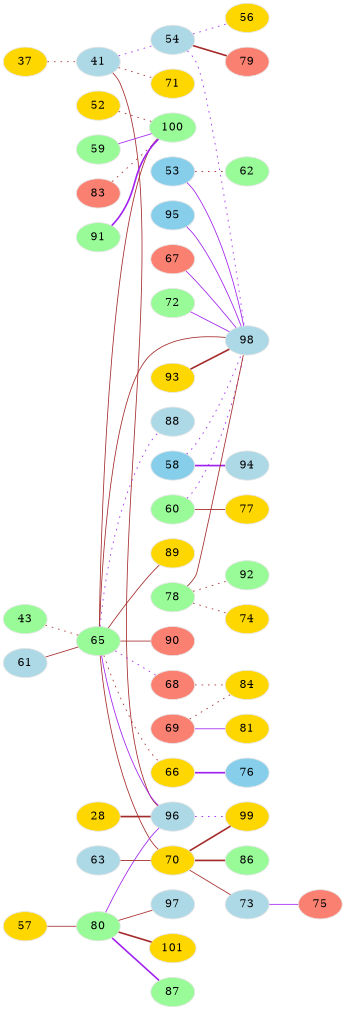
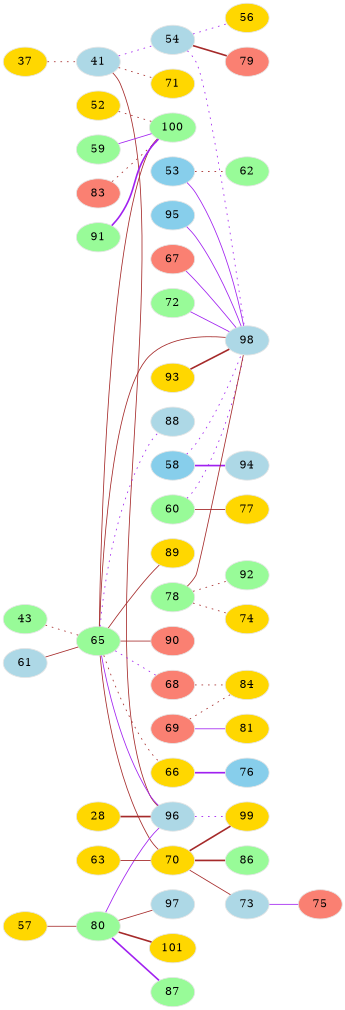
  graph {
    rankdir=LR
    node [color=gray90 fillcolor=gold style=filled]
    edge [color=brown style=solid]
    96 [fillcolor=lightblue super="+39+44+64"]
    99
    28
    37 [super="+35"]
    41 [fillcolor=lightblue super="+34"]
    54 [fillcolor=lightblue super="+49"]
    71 [super="+42"]
    98 [fillcolor=lightblue super="+45+85"]
    56
    79 [fillcolor=salmon]
    65 [fillcolor=palegreen super="+17"]
    100 [fillcolor=palegreen super="+82"]
    70 [super="+51"]
    66
    68 [fillcolor=salmon super="+27"]
    88 [fillcolor=lightblue]
    89
    90 [fillcolor=salmon]
    43 [fillcolor=palegreen]
    52
    53 [fillcolor=skyblue]
    62 [fillcolor=palegreen]
    80 [fillcolor=palegreen super="+8+50"]
    87 [fillcolor=palegreen]
    97 [fillcolor=lightblue]
    101
    57
    58 [fillcolor=skyblue]
    94 [fillcolor=lightblue]
    59 [fillcolor=palegreen]
    60 [fillcolor=palegreen]
    77
    61 [fillcolor=lightblue]
    73 [fillcolor=lightblue]
    86 [fillcolor=palegreen]
-   63 [fillcolor=lightblue]
+   63
    76 [fillcolor=skyblue]
    84 [super="+40"]
    67 [fillcolor=salmon]
    69 [fillcolor=salmon]
    81
    75 [fillcolor=salmon]
    72 [fillcolor=palegreen]
    78 [fillcolor=palegreen]
    74
    92 [fillcolor=palegreen]
    83 [fillcolor=salmon]
    91 [fillcolor=palegreen]
    93
    95 [fillcolor=skyblue]
    96 -- 99 [color=purple style=dotted]
    28 -- 96 [style=bold]
    37 -- 41 [style=dotted]
    41 -- 96 [weight=2]
    41 -- 54 [color=purple style=dotted]
    41 -- 71 [style=dotted]
    54 -- 98 [color=purple style=dotted]
    54 -- 56 [color=purple style=dotted]
    54 -- 79 [style=bold]
    65 -- 96 [color=purple weight=2]
    65 -- 98 [weight=2]
    65 -- 100
    65 -- 70
    65 -- 66 [style=dotted]
    65 -- 68 [color=purple style=dotted]
    65 -- 88 [color=purple style=dotted]
    65 -- 89
    65 -- 90
    70 -- 99 [style=bold]
    70 -- 73
    70 -- 86 [style=bold]
    66 -- 76 [color=purple style=bold]
    68 -- 84 [style=dotted]
    43 -- 65 [style=dotted]
    52 -- 100 [style=dotted]
    53 -- 98 [color=purple]
    53 -- 62 [style=dotted]
    80 -- 96 [color=purple]
    80 -- 87 [color=purple style=bold]
    80 -- 97
    80 -- 101 [style=bold]
    57 -- 80
    58 -- 98 [color=purple style=dotted]
    58 -- 94 [color=purple style=bold]
    59 -- 100 [color=purple]
    60 -- 98 [color=purple style=dotted weight=2]
    60 -- 77
    61 -- 65
    73 -- 75 [color=purple]
    63 -- 70
    67 -- 98 [color=purple]
    69 -- 84 [style=dotted]
    69 -- 81 [color=purple]
    72 -- 98 [color=purple]
    78 -- 98
    78 -- 74 [style=dotted]
    78 -- 92 [style=dotted]
    83 -- 100 [style=dotted]
    91 -- 100 [color=purple style=bold]
    93 -- 98 [style=bold]
    95 -- 98 [color=purple]
  }
